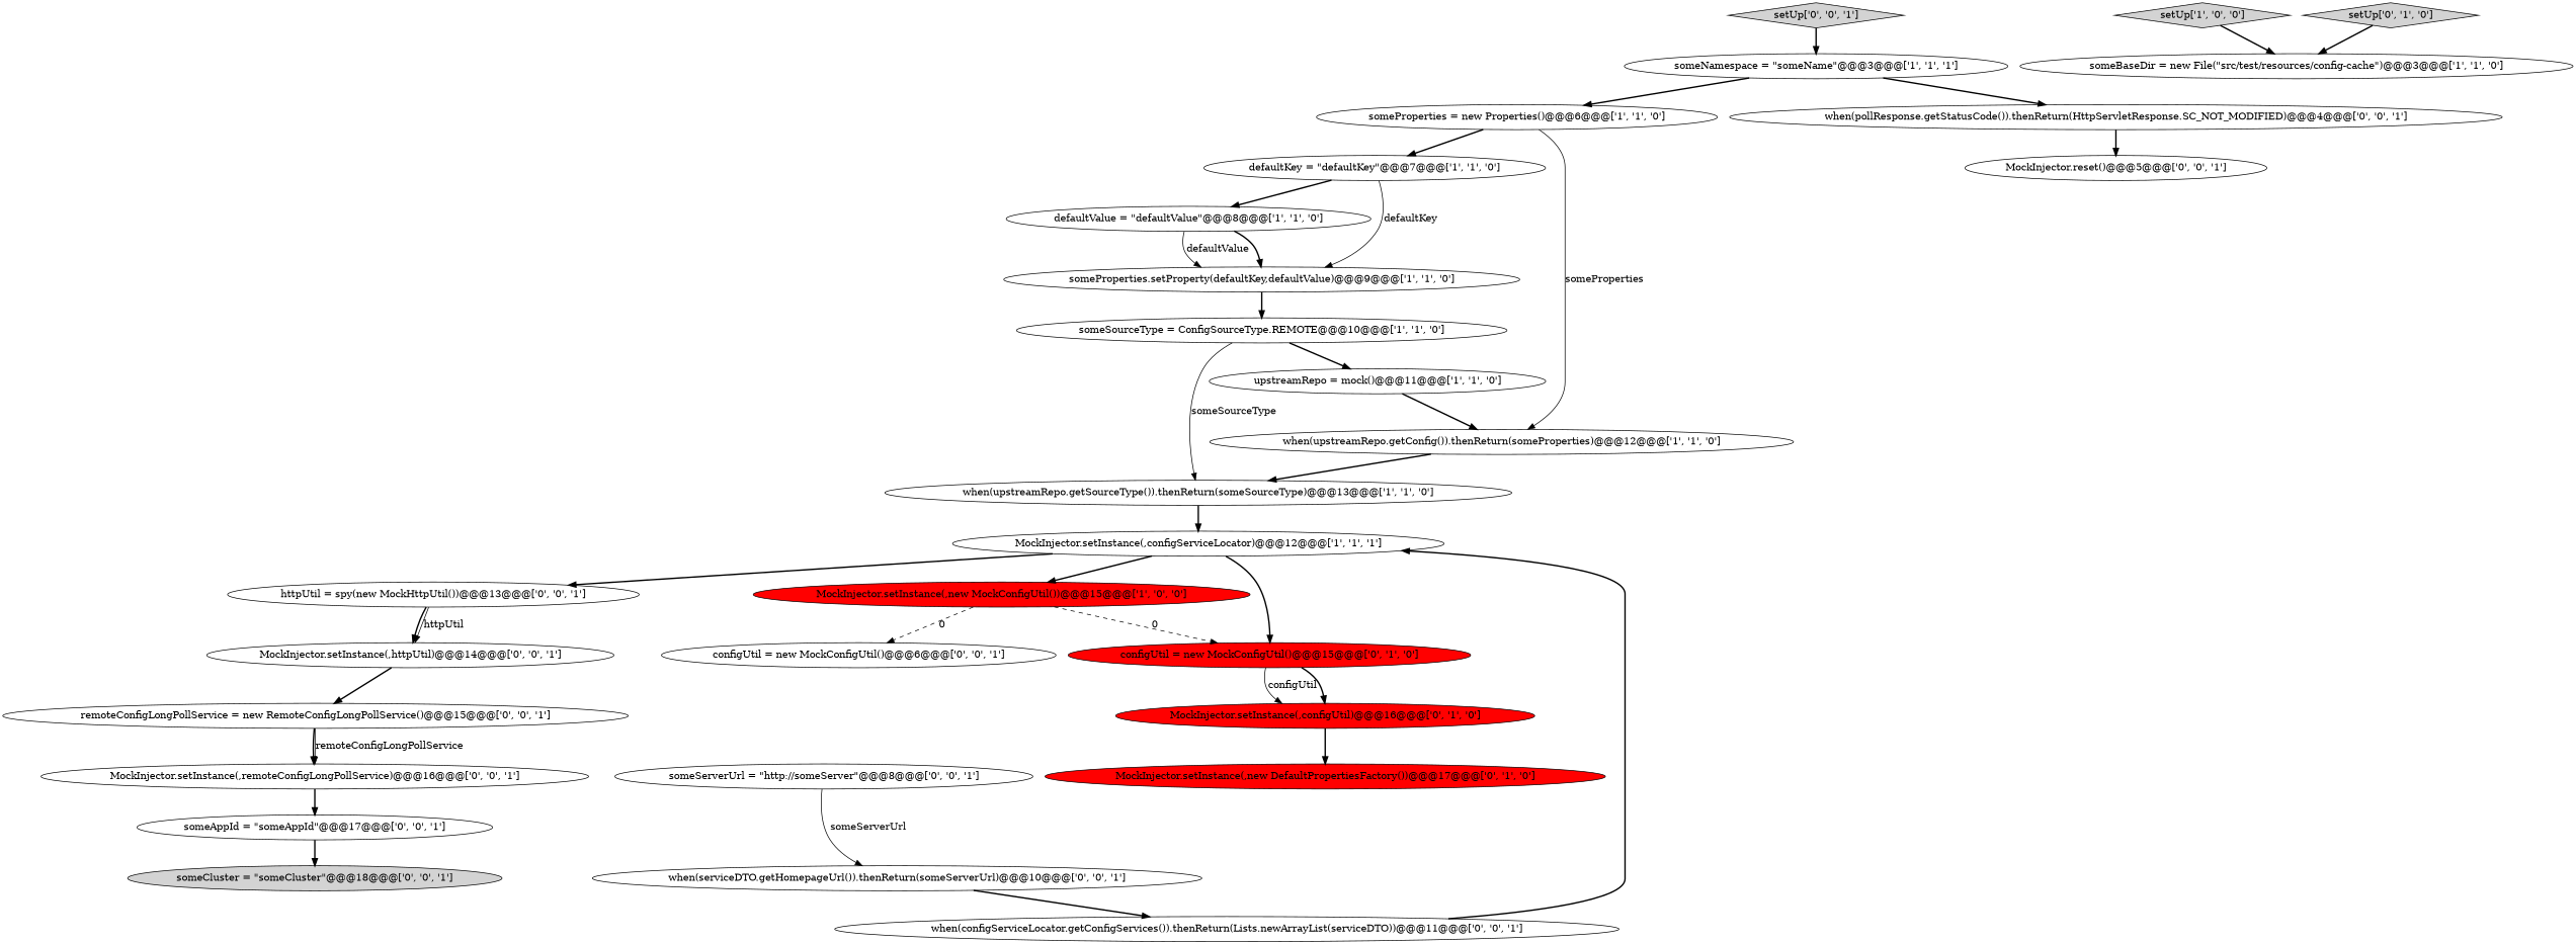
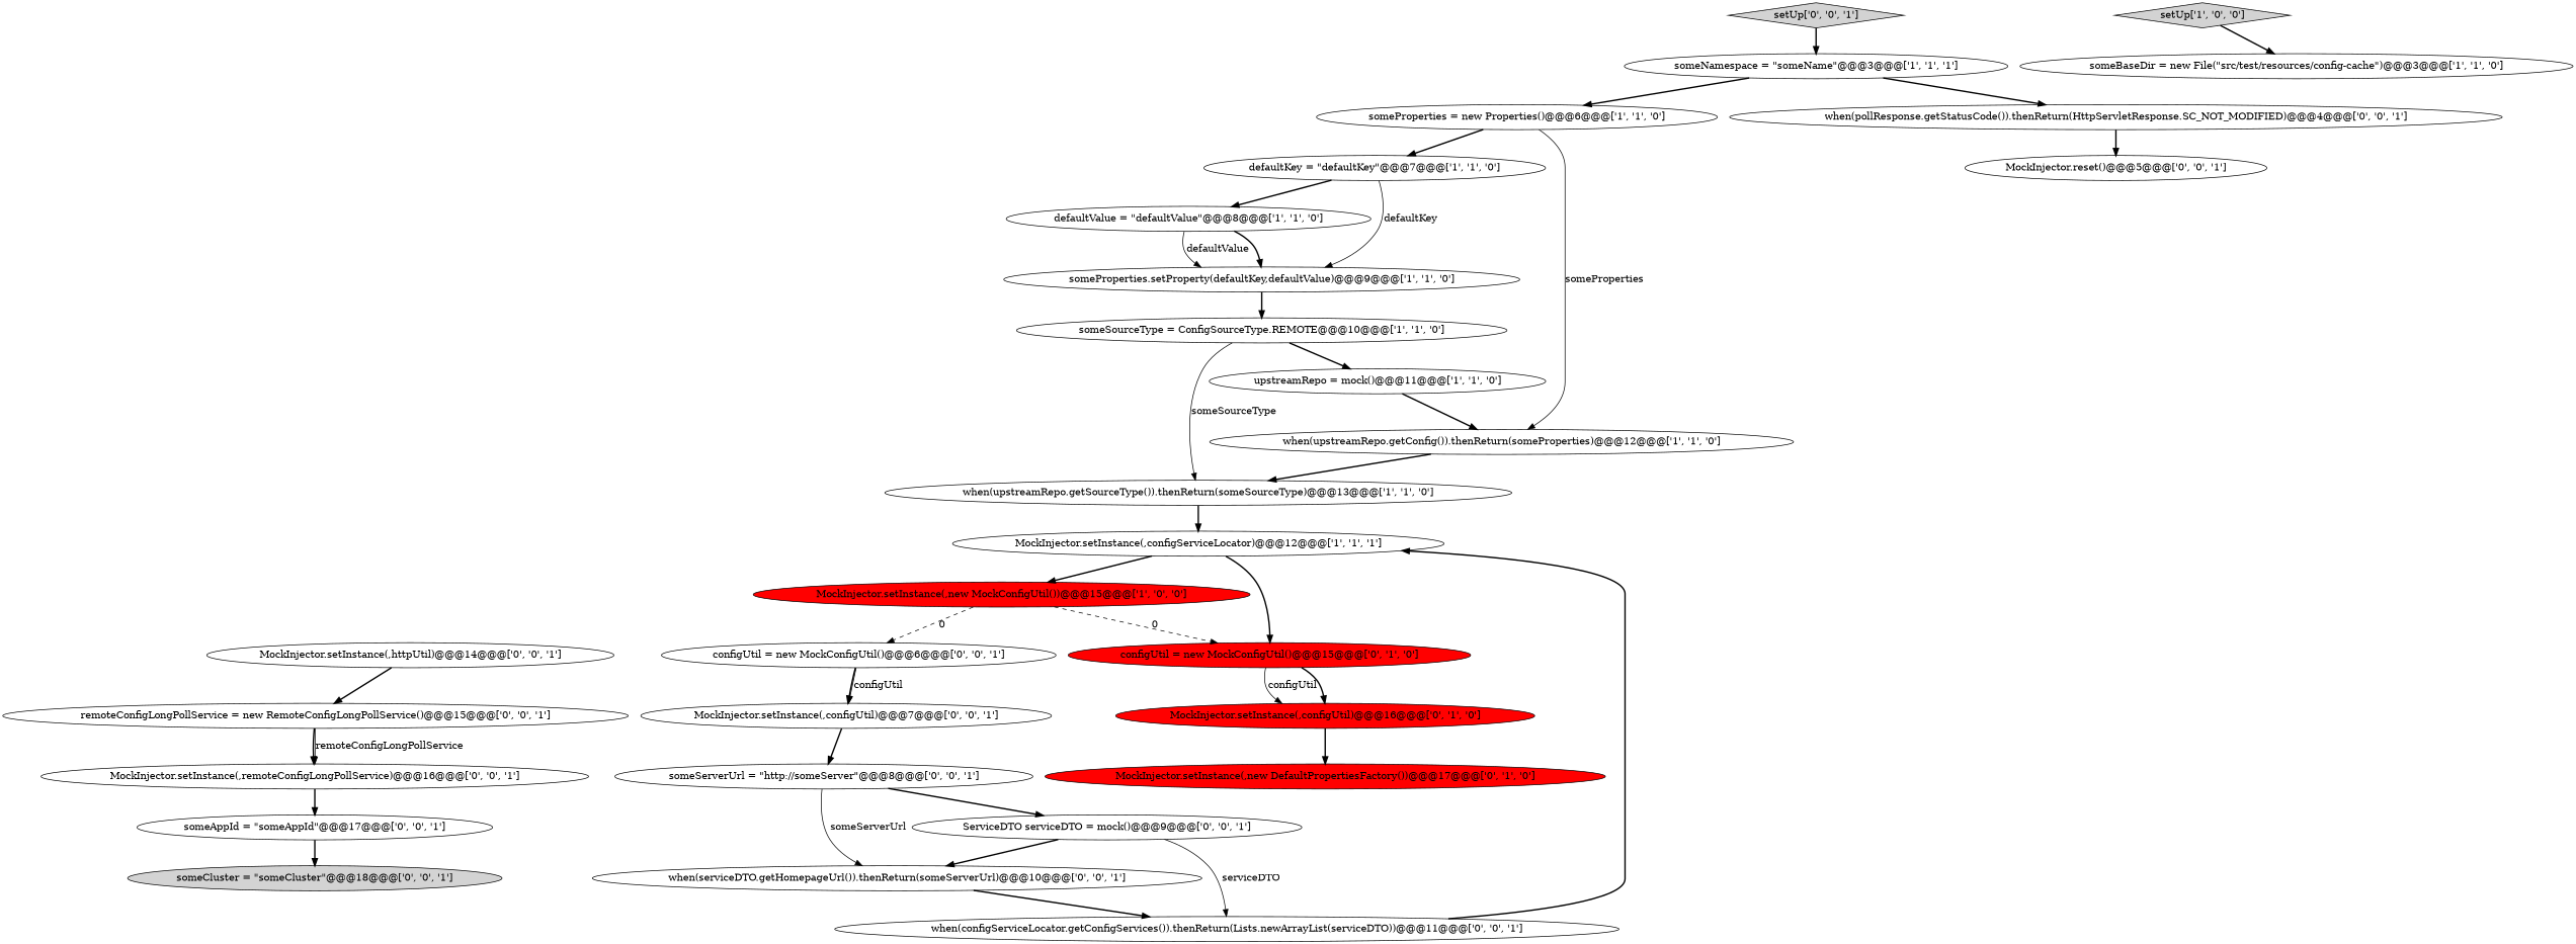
  digraph {
    node [fillcolor=white shape=ellipse style=filled]
    edge [style=bold]
    n1 [label="MockInjector.setInstance(,httpUtil)@@@14@@@['0', '0', '1']"]
    n2 [label="remoteConfigLongPollService = new RemoteConfigLongPollService()@@@15@@@['0', '0', '1']"]
    n3 [label="MockInjector.setInstance(,remoteConfigLongPollService)@@@16@@@['0', '0', '1']"]
    n4 [fillcolor=lightgray label="setUp['1', '0', '0']" shape=diamond]
    n5 [label="someBaseDir = new File(\"src/test/resources/config-cache\")@@@3@@@['1', '1', '0']"]
-   n6 [label="httpUtil = spy(new MockHttpUtil())@@@13@@@['0', '0', '1']"]
    n7 [fillcolor=red label="MockInjector.setInstance(,new MockConfigUtil())@@@15@@@['1', '0', '0']"]
    n8 [label="configUtil = new MockConfigUtil()@@@6@@@['0', '0', '1']"]
    n9 [fillcolor=red label="configUtil = new MockConfigUtil()@@@15@@@['0', '1', '0']"]
+   n10 [label="MockInjector.setInstance(,configUtil)@@@7@@@['0', '0', '1']"]
    n11 [fillcolor=red label="MockInjector.setInstance(,configUtil)@@@16@@@['0', '1', '0']"]
    n12 [label="someSourceType = ConfigSourceType.REMOTE@@@10@@@['1', '1', '0']"]
    n13 [label="when(upstreamRepo.getSourceType()).thenReturn(someSourceType)@@@13@@@['1', '1', '0']"]
    n14 [label="upstreamRepo = mock()@@@11@@@['1', '1', '0']"]
    n15 [label="MockInjector.setInstance(,configServiceLocator)@@@12@@@['1', '1', '1']"]
    n16 [label="when(upstreamRepo.getConfig()).thenReturn(someProperties)@@@12@@@['1', '1', '0']"]
    n17 [label="when(configServiceLocator.getConfigServices()).thenReturn(Lists.newArrayList(serviceDTO))@@@11@@@['0', '0', '1']"]
    n18 [label="defaultKey = \"defaultKey\"@@@7@@@['1', '1', '0']"]
    n19 [label="defaultValue = \"defaultValue\"@@@8@@@['1', '1', '0']"]
    n20 [label="someProperties.setProperty(defaultKey,defaultValue)@@@9@@@['1', '1', '0']"]
    n21 [fillcolor=red label="MockInjector.setInstance(,new DefaultPropertiesFactory())@@@17@@@['0', '1', '0']"]
    n22 [label="someServerUrl = \"http://someServer\"@@@8@@@['0', '0', '1']"]
    n23 [label="when(serviceDTO.getHomepageUrl()).thenReturn(someServerUrl)@@@10@@@['0', '0', '1']"]
+   n24 [label="ServiceDTO serviceDTO = mock()@@@9@@@['0', '0', '1']"]
    n25 [label="MockInjector.reset()@@@5@@@['0', '0', '1']"]
    n26 [label="someProperties = new Properties()@@@6@@@['1', '1', '0']"]
-   n27 [fillcolor=lightgray label="setUp['0', '1', '0']" shape=diamond]
    n28 [fillcolor=lightgray label="someCluster = \"someCluster\"@@@18@@@['0', '0', '1']"]
    n29 [label="someAppId = \"someAppId\"@@@17@@@['0', '0', '1']"]
    n30 [label="when(pollResponse.getStatusCode()).thenReturn(HttpServletResponse.SC_NOT_MODIFIED)@@@4@@@['0', '0', '1']"]
    n31 [fillcolor=lightgray label="setUp['0', '0', '1']" shape=diamond]
    n32 [label="someNamespace = \"someName\"@@@3@@@['1', '1', '1']"]
    n1 -> n2
    n2 -> n3 [label=remoteConfigLongPollService style=solid]
    n2 -> n3
    n3 -> n29
    n4 -> n5
-   n6 -> n1
-   n6 -> n1 [label=httpUtil style=solid]
    n7 -> n8 [label=0 style=dashed]
    n7 -> n9 [label=0 style=dashed]
+   n8 -> n10
+   n8 -> n10 [label=configUtil style=solid]
    n9 -> n11 [label=configUtil style=solid]
    n9 -> n11
+   n10 -> n22
    n11 -> n21
    n12 -> n13 [label=someSourceType style=solid]
    n12 -> n14
    n13 -> n15
    n14 -> n16
-   n15 -> n6
    n15 -> n7
    n15 -> n9
    n16 -> n13
    n17 -> n15
    n18 -> n19
    n18 -> n20 [label=defaultKey style=solid]
    n19 -> n20
    n19 -> n20 [label=defaultValue style=solid]
    n20 -> n12
    n22 -> n23 [label=someServerUrl style=solid]
+   n22 -> n24
    n23 -> n17
+   n24 -> n17 [label=serviceDTO style=solid]
+   n24 -> n23
    n26 -> n16 [label=someProperties style=solid]
    n26 -> n18
-   n27 -> n5
    n29 -> n28
    n30 -> n25
    n31 -> n32
    n32 -> n26
    n32 -> n30
  }
